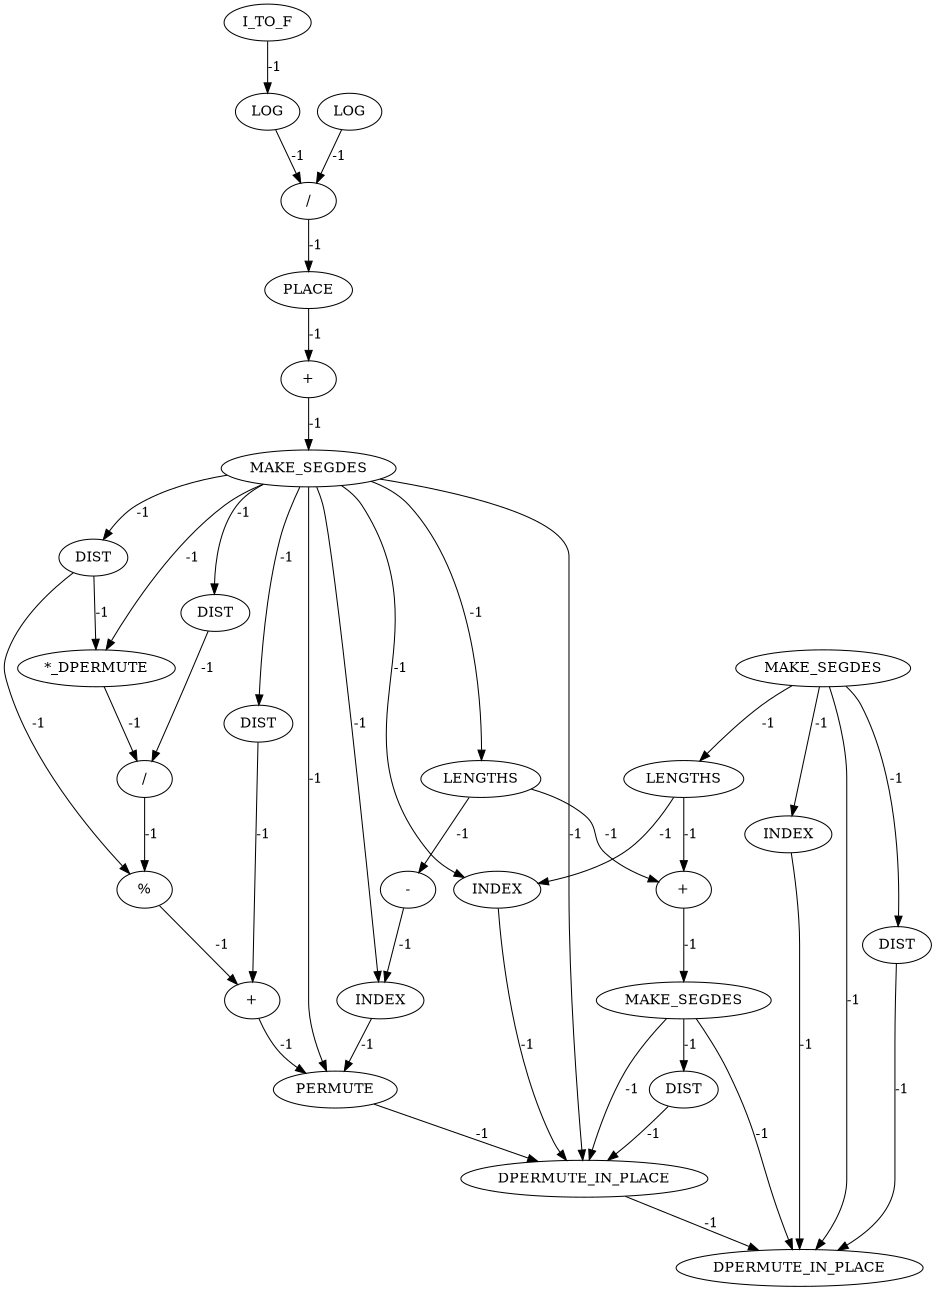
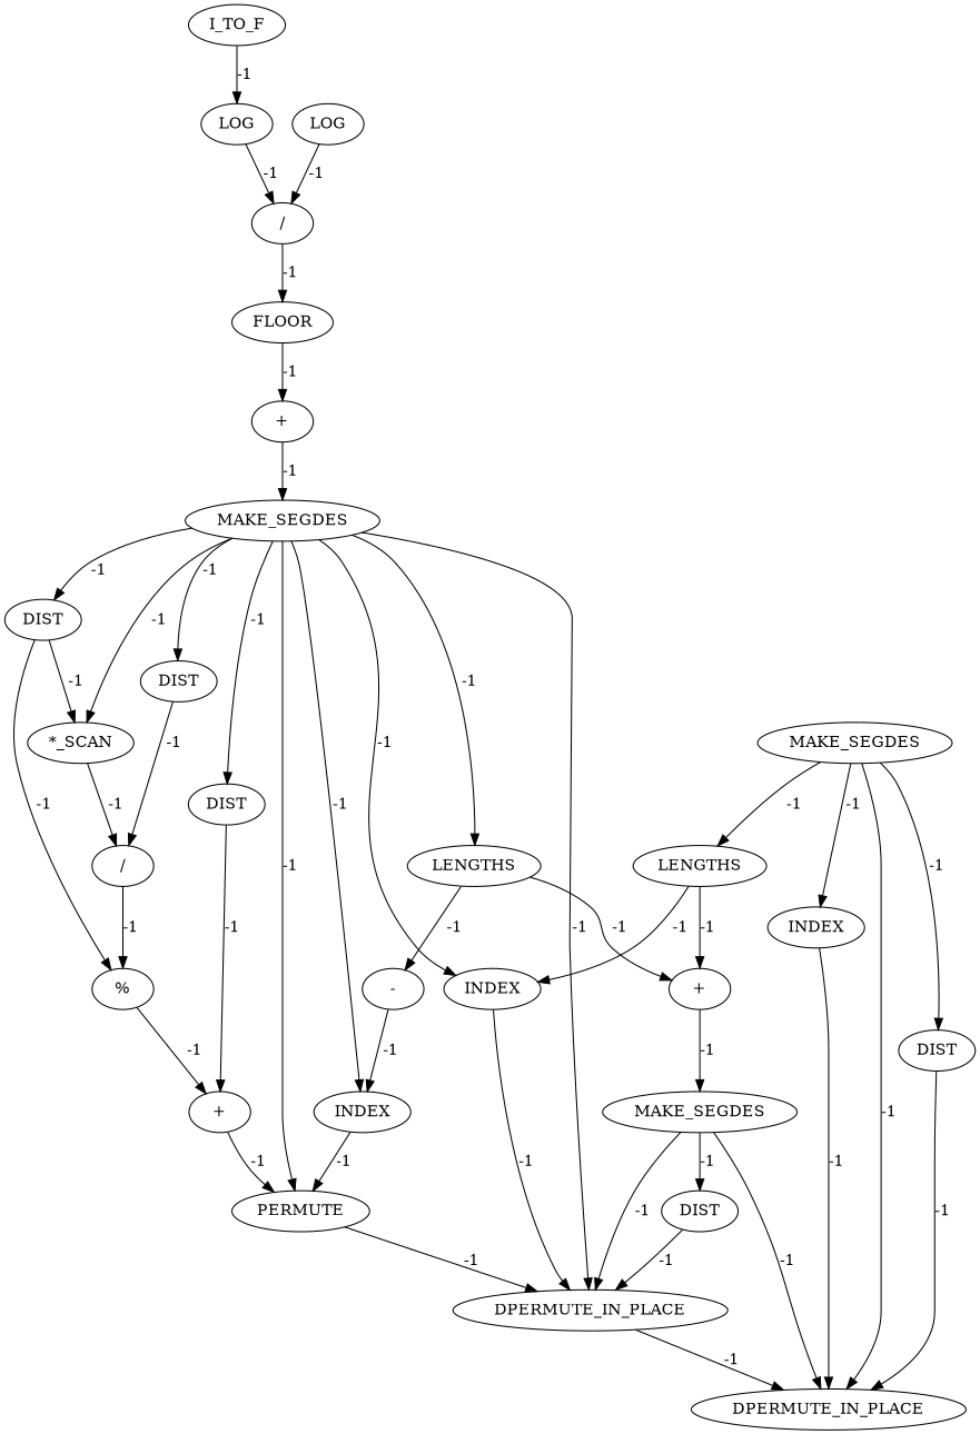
  digraph {
    node [cost=0]
    edge [cost=-1]
    n1 [label=LENGTHS]
    n2 [label="+"]
    n3 [label="-"]
    n4 [label=MAKE_SEGDES]
    n5 [label=INDEX]
    n6 [label=PERMUTE]
    n7 [label=DPERMUTE_IN_PLACE]
    n8 [label=DPERMUTE_IN_PLACE]
-   n9 [label=PLACE]
+   n9 [label=FLOOR]
    n10 [label="+"]
    n11 [label=MAKE_SEGDES]
    n12 [label=LOG]
    n13 [label="/"]
    n14 [label="+"]
    n15 [label=DIST]
    n16 [label="/"]
    n17 [label="%"]
    n18 [label=I_TO_F]
    n19 [label=LENGTHS]
    n20 [label=INDEX]
    n21 [label=INDEX]
    n22 [label=DIST]
-   n23 [label="*_DPERMUTE"]
+   n23 [label="*_SCAN"]
    n24 [label=DIST]
    n25 [label=MAKE_SEGDES]
    n26 [label=DIST]
    n27 [label=DIST]
    n28 [label=LOG]
    n1 -> n2 [label=-1]
    n1 -> n3 [label=-1]
    n2 -> n4 [label=-1]
    n3 -> n5 [label=-1]
    n4 -> n7 [label=-1]
    n4 -> n8 [label=-1]
    n4 -> n27 [label=-1]
    n5 -> n6 [label=-1]
    n6 -> n7 [label=-1]
    n7 -> n8 [label=-1]
    n9 -> n10 [label=-1]
    n10 -> n11 [label=-1]
    n11 -> n1 [label=-1]
    n11 -> n5 [label=-1]
    n11 -> n6 [label=-1]
    n11 -> n7 [label=-1]
    n11 -> n15 [label=-1]
    n11 -> n20 [label=-1]
    n11 -> n22 [label=-1]
    n11 -> n23 [label=-1]
    n11 -> n24 [label=-1]
    n12 -> n13 [label=-1]
    n13 -> n9 [label=-1]
    n14 -> n6 [label=-1]
    n15 -> n16 [label=-1]
    n16 -> n17 [label=-1]
    n17 -> n14 [label=-1]
    n18 -> n12 [label=-1]
    n19 -> n2 [label=-1]
    n19 -> n20 [label=-1]
    n20 -> n7 [label=-1]
    n21 -> n8 [label=-1]
    n22 -> n17 [label=-1]
    n22 -> n23 [label=-1]
    n23 -> n16 [label=-1]
    n24 -> n14 [label=-1]
    n25 -> n8 [label=-1]
    n25 -> n19 [label=-1]
    n25 -> n21 [label=-1]
    n25 -> n26 [label=-1]
    n26 -> n8 [label=-1]
    n27 -> n7 [label=-1]
    n28 -> n13 [label=-1]
  }
